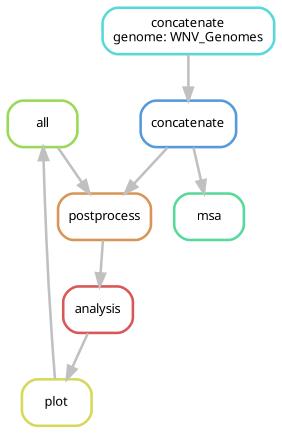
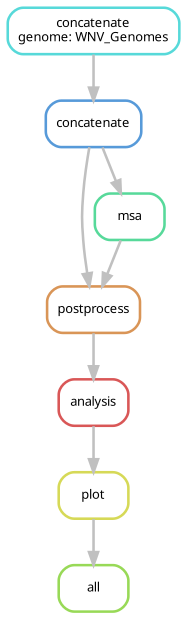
  digraph {
    bgcolor=white
    node [fontname=sans fontsize=10 penwidth=2 shape=box style=rounded]
    edge [color=grey penwidth=2]
    n1 [color="0.25 0.6 0.85" label=all]
    n2 [color="0.17 0.6 0.85" label=plot]
    n3 [color="0.00 0.6 0.85" label=analysis]
    n4 [color="0.08 0.6 0.85" label=postprocess]
    n5 [color="0.42 0.6 0.85" label=msa]
    n6 [color="0.58 0.6 0.85" label=concatenate]
    n7 [color="0.50 0.6 0.85" label="concatenate\ngenome: WNV_Genomes"]
    n2 -> n1
    n3 -> n2
    n4 -> n3
-   n1 -> n4
+   n5 -> n4
    n6 -> n4
    n6 -> n5
    n7 -> n6
  }
